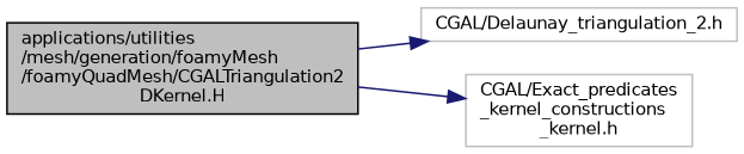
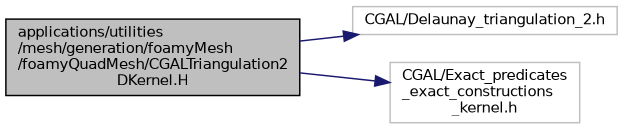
  digraph {
    rankdir=LR
    node [color=grey75 fontname=Helvetica fontsize=10 shape=record]
    edge [color=midnightblue fontname=Helvetica fontsize=10 labelfontname=Helvetica labelfontsize=10 style=solid]
    n1 [color=black fillcolor=grey75 fontcolor=black height=0.2 label="applications/utilities\l/mesh/generation/foamyMesh\l/foamyQuadMesh/CGALTriangulation2\lDKernel.H" style=filled width=0.4]
    n2 [height=0.2 label="CGAL/Delaunay_triangulation_2.h" width=0.4]
-   n3 [height=0.2 label="CGAL/Exact_predicates\l_kernel_constructions\l_kernel.h" width=0.4]
+   n3 [height=0.2 label="CGAL/Exact_predicates\l_exact_constructions\l_kernel.h" width=0.4]
    n1 -> n2
    n1 -> n3
  }
